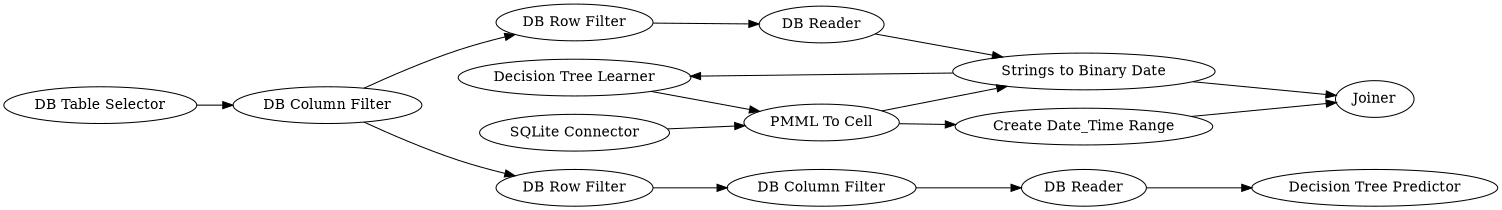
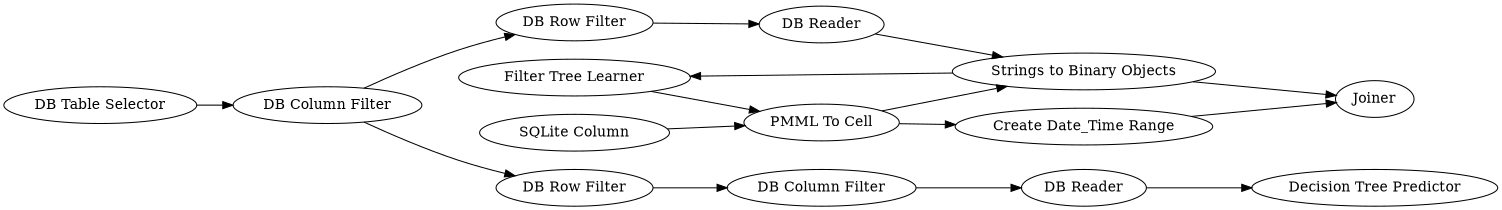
  digraph {
    rankdir=LR
-   n1 [label="Decision Tree Learner"]
+   n1 [label="Filter Tree Learner"]
    n2 [label="PMML To Cell"]
    n3 [label="Decision Tree Predictor"]
    n4 [label="Create Date_Time Range"]
-   n5 [label="Strings to Binary Date"]
+   n5 [label="Strings to Binary Objects"]
    n6 [label="DB Reader"]
-   n7 [label="SQLite Connector"]
+   n7 [label="SQLite Column"]
    n8 [label="DB Table Selector"]
    n9 [label="DB Column Filter"]
    n10 [label="DB Row Filter"]
    n11 [label="DB Row Filter"]
    n12 [label=Joiner]
    n13 [label="DB Column Filter"]
    n14 [label="DB Reader"]
    n1 -> n2
    n2 -> n4
    n2 -> n5
    n4 -> n12
    n5 -> n1
    n5 -> n12
    n6 -> n3
    n7 -> n2
    n8 -> n9
    n9 -> n10
    n9 -> n11
    n10 -> n13
    n11 -> n14
    n13 -> n6
    n14 -> n5
  }
